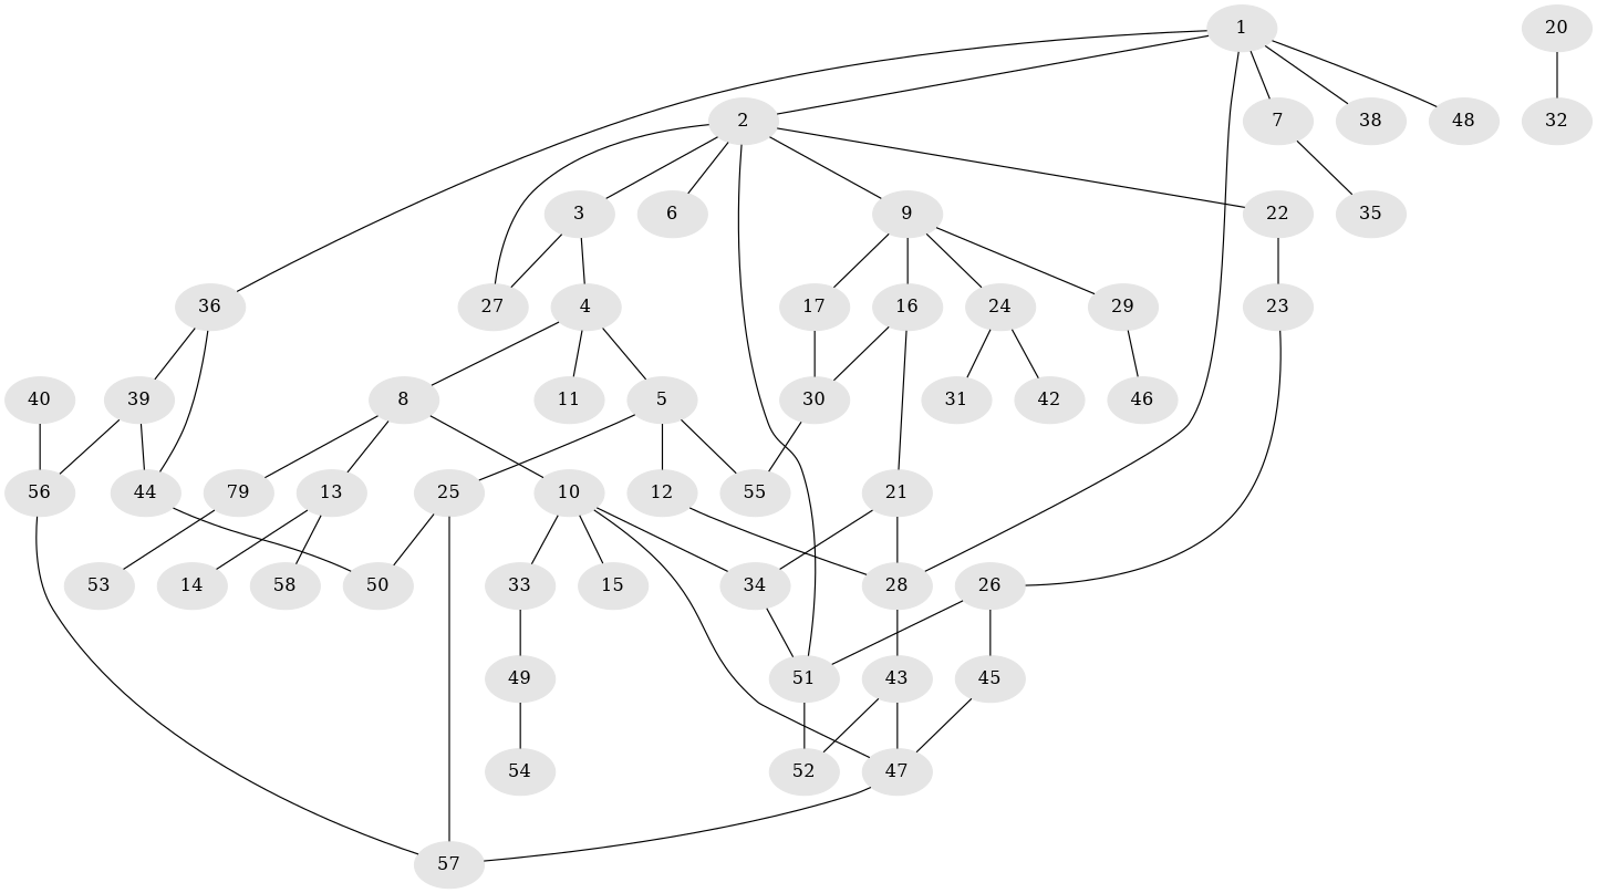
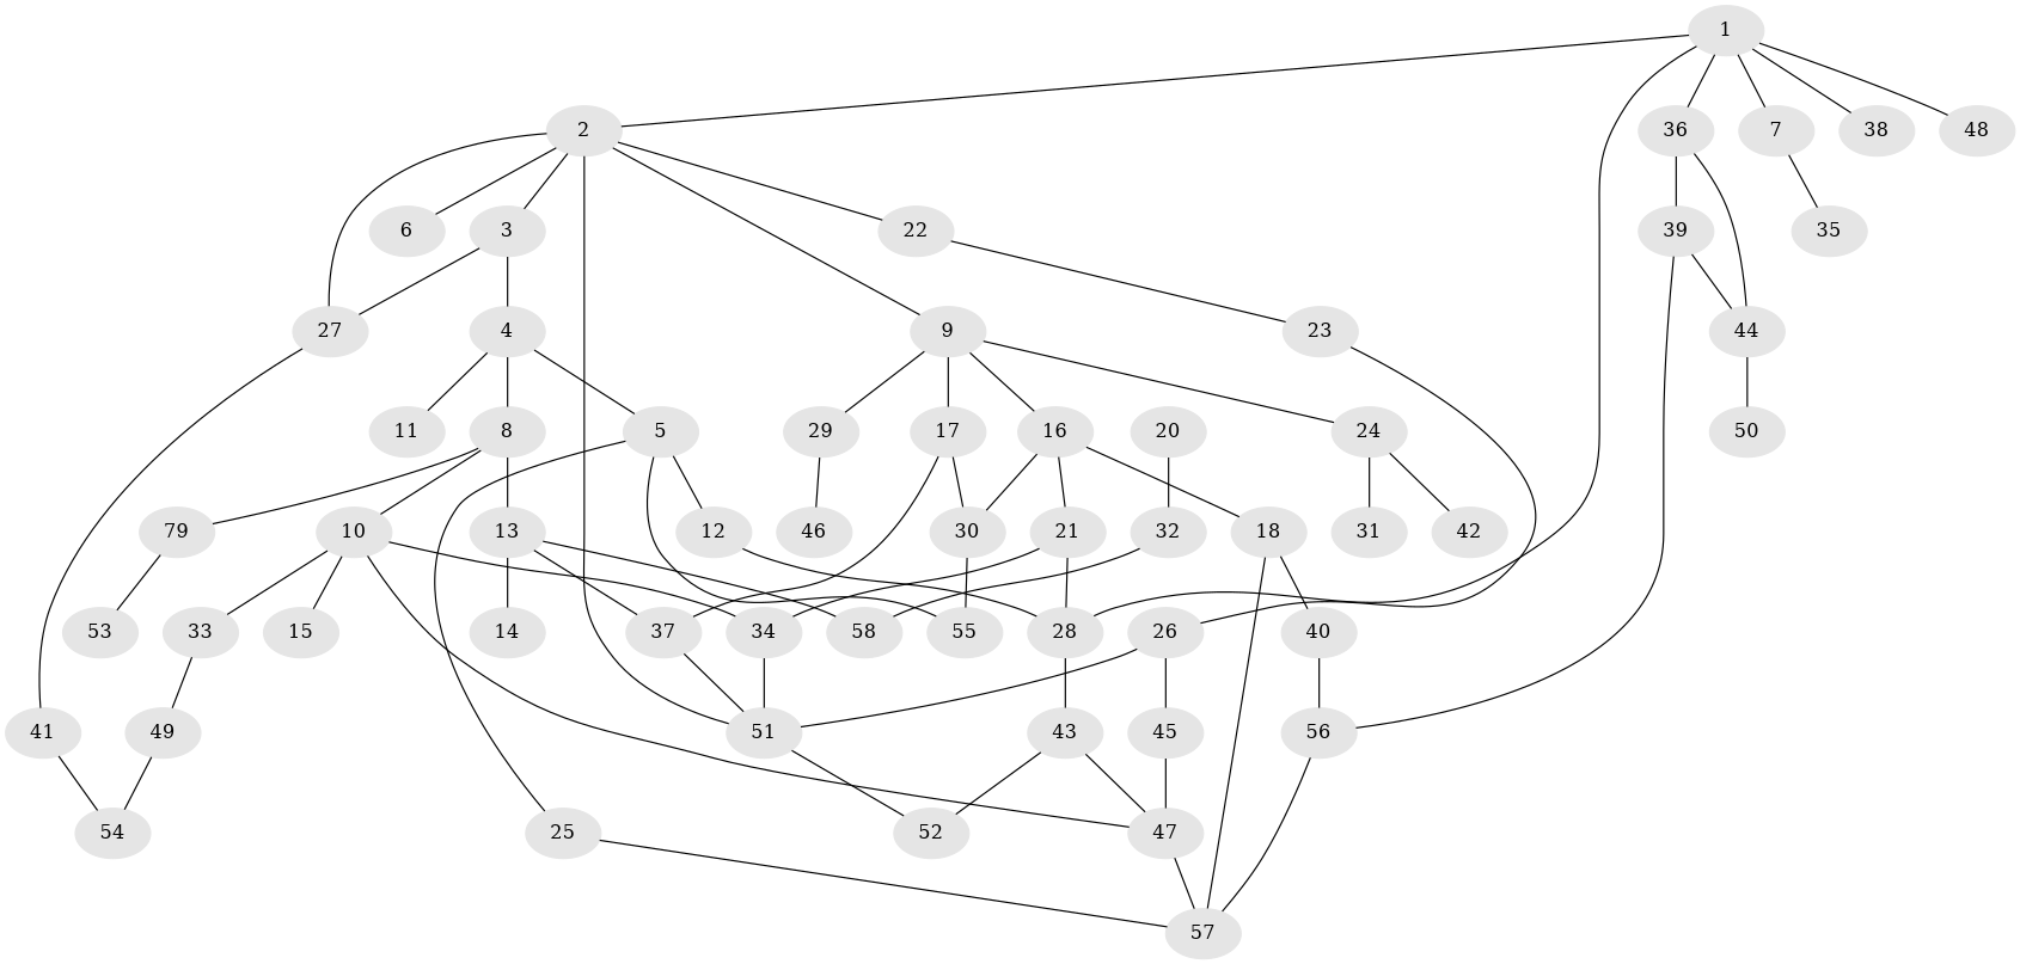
  graph {
    node [color=gray90 style=filled]
    1
    2
    7
    28
    36
    38
    48
    3
    6
    9
    22
    27
    51
    35
    43
    39
    44
    4
    16
    17
    24
    29
    23
+   41
    52
    5
    8
    11
    12
    25
    55
    10
    13
    n34 [label=79]
    57
    50
    15
    33
    34
    47
    14
+   37
    58
    53
+   18
    21
    30
    31
    42
    46
    49
    40
    20
    32
    56
    26
    45
    54
    1 -- 2
    1 -- 7
    1 -- 28
    1 -- 36
    1 -- 38
    1 -- 48
    2 -- 3
    2 -- 6
    2 -- 9
    2 -- 22
    2 -- 27
    2 -- 51
    7 -- 35
    28 -- 43
    36 -- 39
    36 -- 44
    3 -- 27
    3 -- 4
    9 -- 16
    9 -- 17
    9 -- 24
    9 -- 29
    22 -- 23
+   27 -- 41
    51 -- 52
    43 -- 52
    43 -- 47
    39 -- 44
    39 -- 56
    44 -- 50
    4 -- 5
    4 -- 8
    4 -- 11
+   16 -- 18
    16 -- 21
    16 -- 30
+   17 -- 37
    17 -- 30
    24 -- 31
    24 -- 42
    29 -- 46
    23 -- 26
+   41 -- 54
    5 -- 12
    5 -- 25
    5 -- 55
    8 -- 10
    8 -- 13
    8 -- n34
    12 -- 28
    25 -- 57
-   25 -- 50
    10 -- 15
    10 -- 33
    10 -- 34
    10 -- 47
    13 -- 14
+   13 -- 37
    13 -- 58
    n34 -- 53
    33 -- 49
    34 -- 51
    47 -- 57
+   37 -- 51
+   18 -- 57
+   18 -- 40
    21 -- 28
    21 -- 34
    30 -- 55
    49 -- 54
    40 -- 56
    20 -- 32
+   32 -- 58
    56 -- 57
    26 -- 51
    26 -- 45
    45 -- 47
  }
